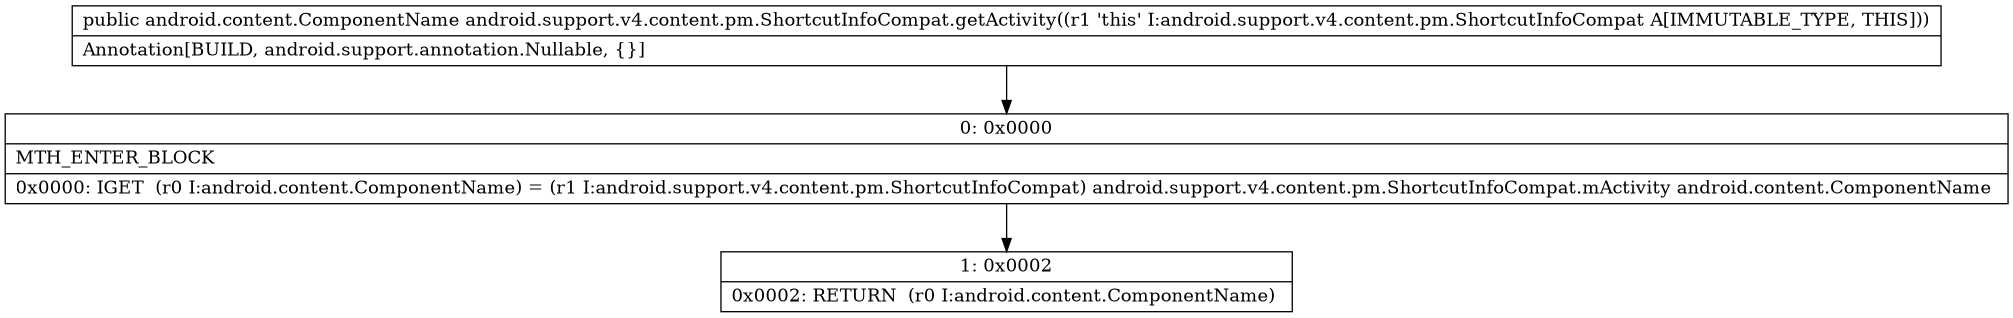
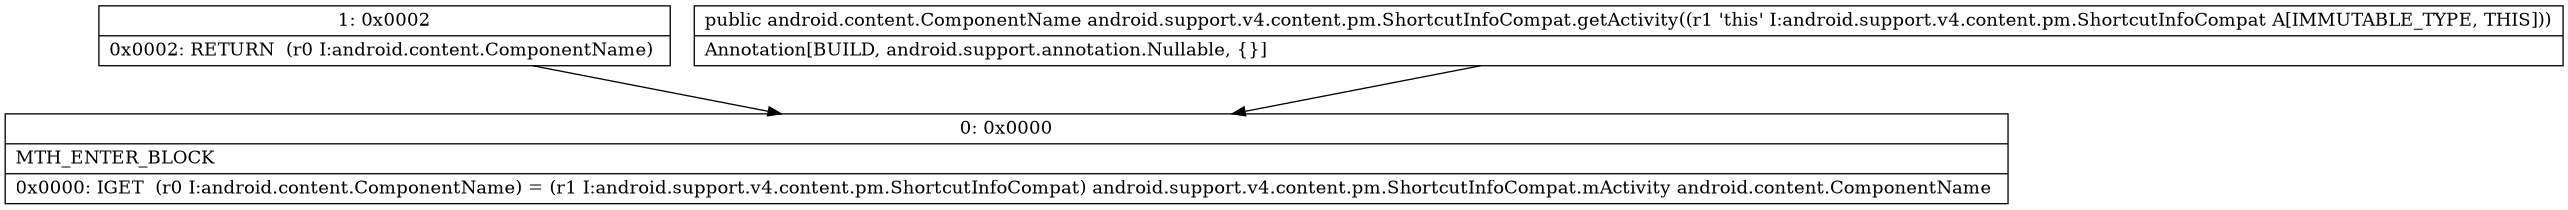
  digraph {
    node [shape=record]
    n1 [label="{0\:\ 0x0000|MTH_ENTER_BLOCK\l|0x0000: IGET  (r0 I:android.content.ComponentName) = (r1 I:android.support.v4.content.pm.ShortcutInfoCompat) android.support.v4.content.pm.ShortcutInfoCompat.mActivity android.content.ComponentName \l}"]
    n2 [label="{1\:\ 0x0002|0x0002: RETURN  (r0 I:android.content.ComponentName) \l}"]
    n3 [label="{public android.content.ComponentName android.support.v4.content.pm.ShortcutInfoCompat.getActivity((r1 'this' I:android.support.v4.content.pm.ShortcutInfoCompat A[IMMUTABLE_TYPE, THIS]))  | Annotation[BUILD, android.support.annotation.Nullable, \{\}]\l}"]
-   n1 -> n2
+   n2 -> n1
    n3 -> n1
  }
